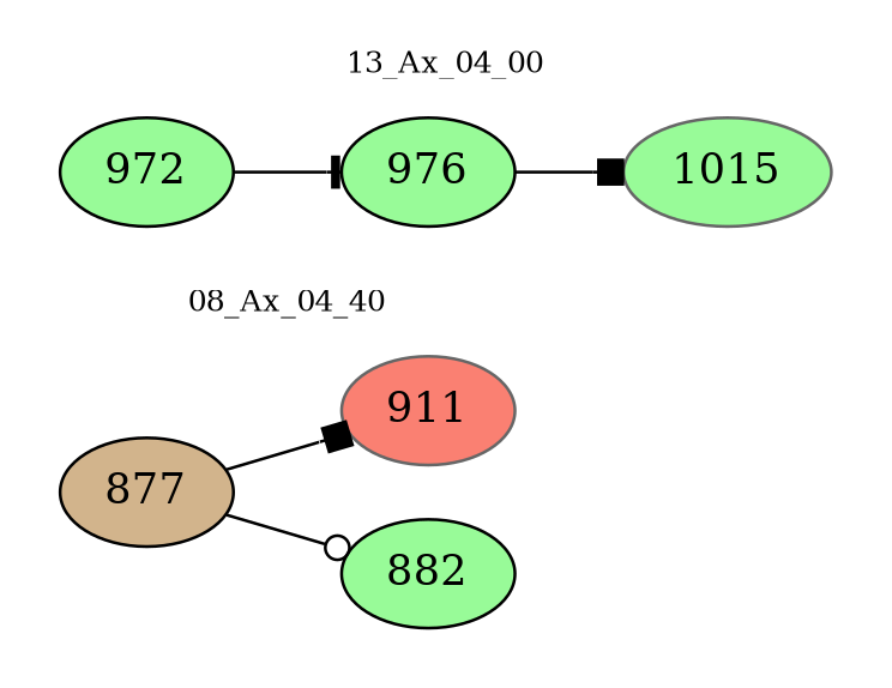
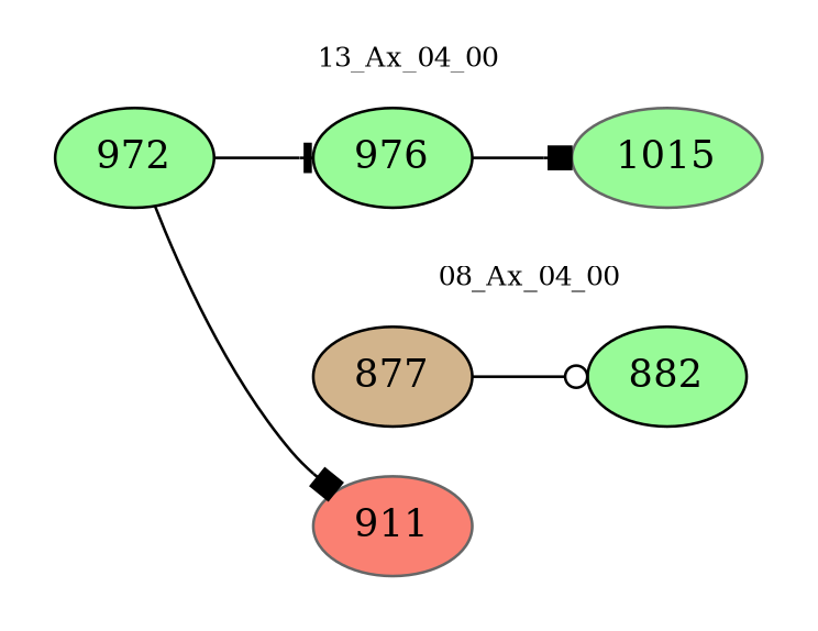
  digraph {
    rankdir=LR
    node [color=black fillcolor=palegreen style=filled]
    edge [arrowhead=box color=black]
    n1 [label=882]
    n2 [fillcolor=tan label=877]
    n3 [color=gray40 fillcolor=salmon label=911]
    n4 [label=972]
    n5 [label=976]
    n6 [color=gray40 label=1015]
    subgraph cluster_1 {
      color=white
      fontsize=10
-     label="08_Ax_04_40"
+     label="08_Ax_04_00"
      n1
      n2
      n3
    }
    subgraph cluster_2 {
      color=white
      fontsize=10
      label="13_Ax_04_00"
      n4
      n5
      n6
    }
    n2 -> n1 [arrowhead=odot]
-   n2 -> n3
+   n4 -> n3
    n4 -> n5 [arrowhead=tee]
    n5 -> n6
  }
